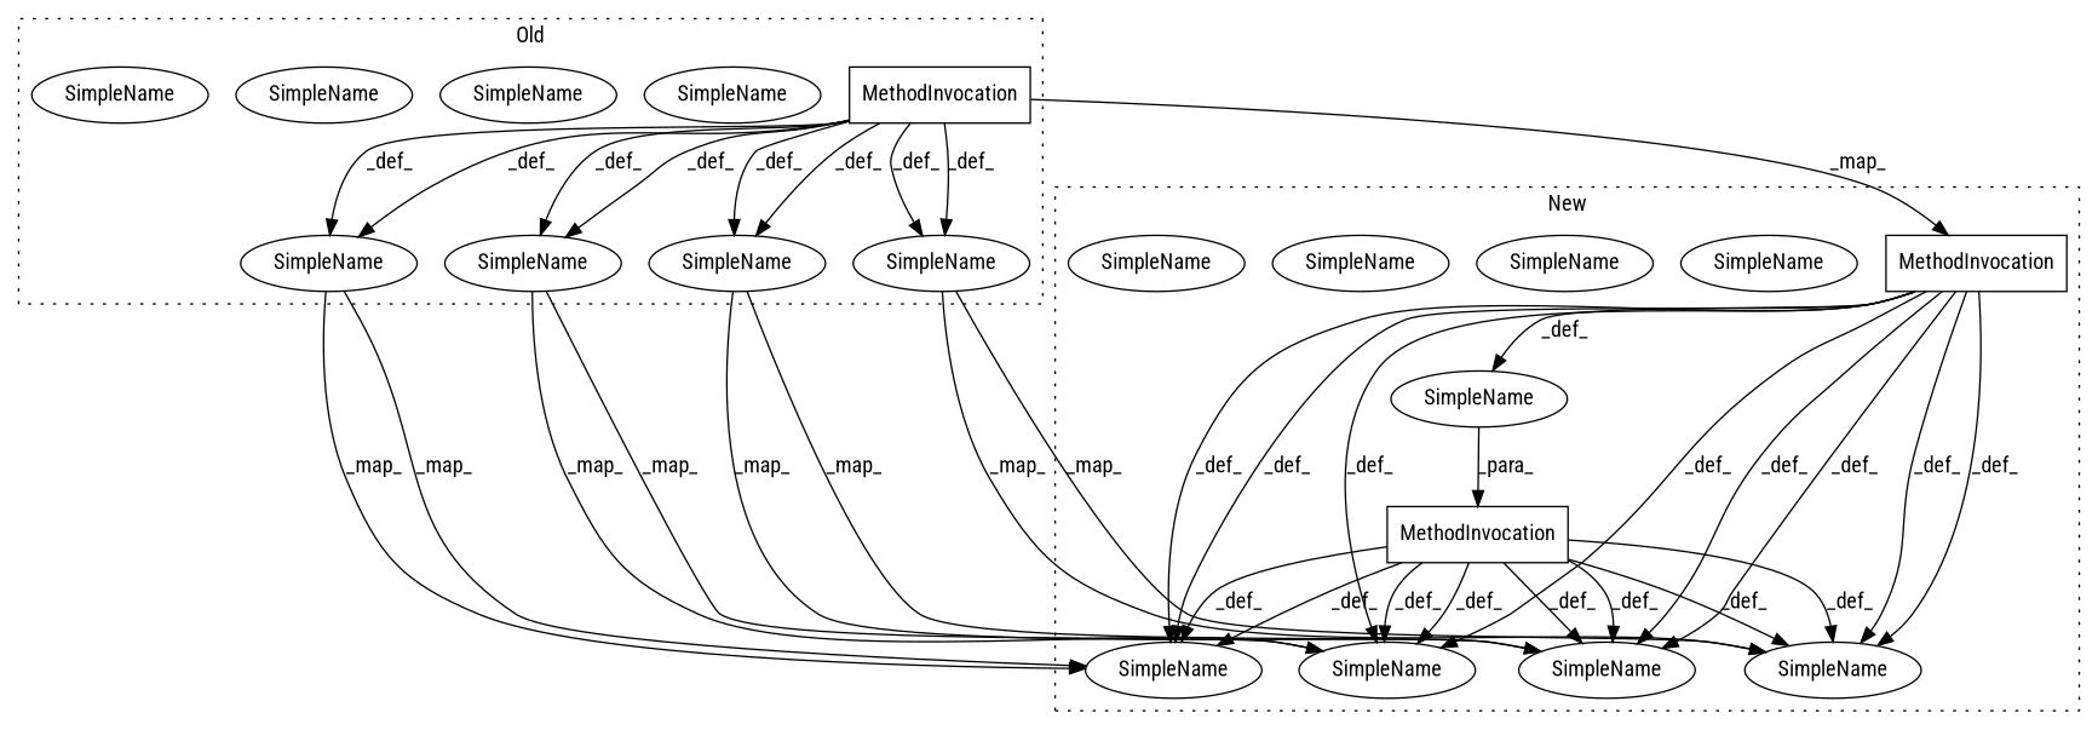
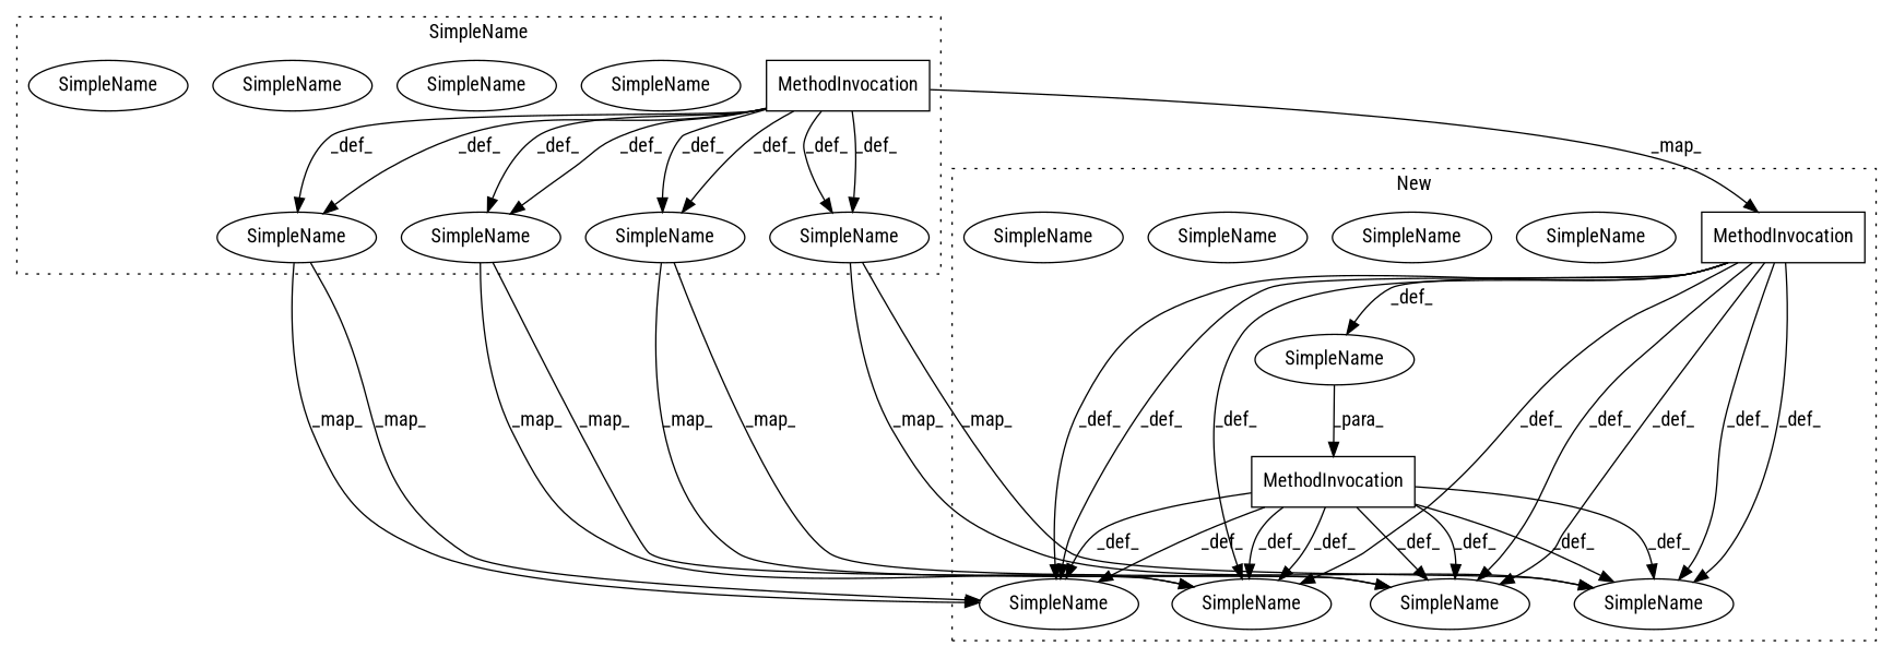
  digraph {
    fontname="Roboto Condensed"
    node [a=42 l=23 s=7367 shape=ellipse fontname="Roboto Condensed"]
    edge [fontname="Roboto Condensed"]
    n1 [a=32 l=6 label=MethodInvocation s=5884 shape=box]
    n2 [label=SimpleName]
    n3 [l=13 label=SimpleName s=7924]
    n4 [l=5 label=SimpleName s=8311]
    n5 [l=9 label=SimpleName s=8801]
    n6 [l=5 label=SimpleName s=8311]
    n7 [l=13 label=SimpleName s=7924]
    n8 [label=SimpleName]
    n9 [l=9 label=SimpleName s=8801]
    n10 [a=32 l=6 label=MethodInvocation s=5891 shape=box]
    n11 [a=32 l="5,1" label=MethodInvocation s="5870,5897" shape=box]
    n12 [l=13 label=SimpleName s=7932]
    n13 [l=5 label=SimpleName s=8319]
    n14 [l=5 label=SimpleName s=8319]
    n15 [label=SimpleName l="" s=""]
    n16 [l=13 label=SimpleName s=7932]
    n17 [l=9 label=SimpleName s=8809]
    n18 [l=9 label=SimpleName s=8809]
    n19 [label=SimpleName s=7375]
    n20 [label=SimpleName s=7375]
    subgraph cluster_1 {
-     label=Old
+     label=SimpleName
      style=dotted
      n1
      n2
      n3
      n4
      n5
      n6
      n7
      n8
      n9
    }
    subgraph cluster_2 {
      label=New
      style=dotted
      n10
      n11
      n12
      n13
      n14
      n15
      n16
      n17
      n18
      n19
      n20
    }
    n1 -> n2 [label=_def_]
    n1 -> n2 [label=_def_]
    n1 -> n3 [label=_def_]
    n1 -> n3 [label=_def_]
    n1 -> n5 [label=_def_]
    n1 -> n5 [label=_def_]
    n1 -> n6 [label=_def_]
    n1 -> n6 [label=_def_]
    n1 -> n10 [label=_map_]
    n2 -> n20 [label=_map_]
    n2 -> n20 [label=_map_]
    n3 -> n12 [label=_map_]
    n3 -> n12 [label=_map_]
    n5 -> n17 [label=_map_]
    n5 -> n17 [label=_map_]
    n6 -> n14 [label=_map_]
    n6 -> n14 [label=_map_]
    n10 -> n12 [label=_def_]
    n10 -> n12 [label=_def_]
    n10 -> n14 [label=_def_]
    n10 -> n14 [label=_def_]
    n10 -> n15 [label=_def_]
    n10 -> n17 [label=_def_]
    n10 -> n17 [label=_def_]
    n10 -> n20 [label=_def_]
    n10 -> n20 [label=_def_]
    n11 -> n12 [label=_def_]
    n11 -> n12 [label=_def_]
    n11 -> n14 [label=_def_]
    n11 -> n14 [label=_def_]
    n11 -> n17 [label=_def_]
    n11 -> n17 [label=_def_]
    n11 -> n20 [label=_def_]
    n11 -> n20 [label=_def_]
    n15 -> n11 [label=_para_]
  }
